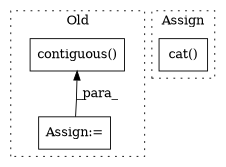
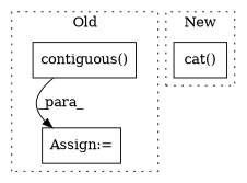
  digraph {
    node [a=75 shape=box]
    n1 [l=53 label="contiguous()" s=9247]
    n2 [a=68 l=3 label="Assign:=" s=9244]
    n3 [l="10,8" label="cat()" s="8923,8944"]
    subgraph cluster_1 {
      label=Old
      style=dotted
      n1
      n2
    }
    subgraph cluster_2 {
-     label=Assign
+     label=New
      style=dotted
      n3
    }
-   n2 -> n1 [label=_para_]
+   n1 -> n2 [label=_para_]
  }
